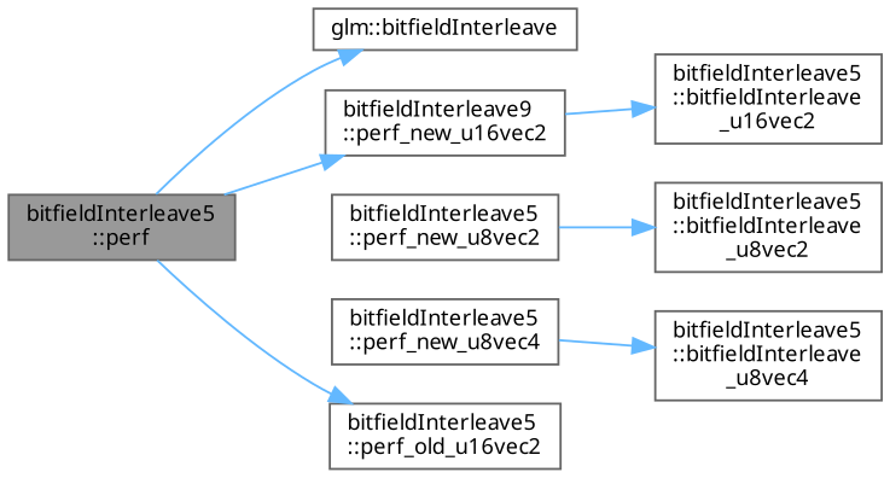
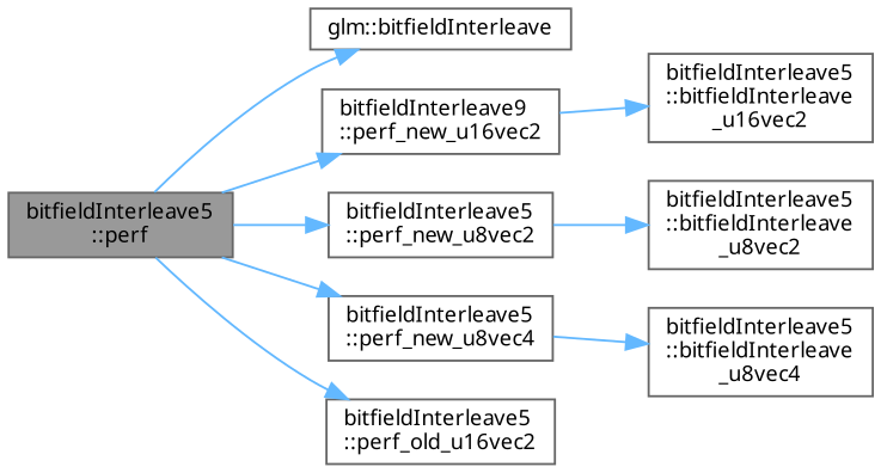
  digraph {
    fontname="Noto Sans"
    rankdir=LR
    node [color=grey40 fillcolor=white fontname="Noto Sans" fontsize=10 shape=box style=filled]
    edge [color=steelblue1 fontname="Noto Sans" fontsize=10 labelfontname=Helvetica labelfontsize=10 style=solid]
    n1 [color=gray40 fillcolor=grey60 fontcolor=black height=0.2 label="bitfieldInterleave5\l::perf" width=0.4]
    n2 [height=0.2 label="glm::bitfieldInterleave" width=0.4]
    n3 [height=0.2 label="bitfieldInterleave9\l::perf_new_u16vec2" width=0.4]
    n4 [height=0.2 label="bitfieldInterleave5\l::perf_new_u8vec2" width=0.4]
    n5 [height=0.2 label="bitfieldInterleave5\l::perf_new_u8vec4" width=0.4]
    n6 [height=0.2 label="bitfieldInterleave5\l::perf_old_u16vec2" width=0.4]
    n7 [height=0.2 label="bitfieldInterleave5\l::bitfieldInterleave\l_u16vec2" width=0.4]
    n8 [height=0.2 label="bitfieldInterleave5\l::bitfieldInterleave\l_u8vec2" width=0.4]
    n9 [height=0.2 label="bitfieldInterleave5\l::bitfieldInterleave\l_u8vec4" width=0.4]
    n1 -> n2
    n1 -> n3
+   n1 -> n4
+   n1 -> n5
    n1 -> n6
    n3 -> n7
    n4 -> n8
    n5 -> n9
  }
